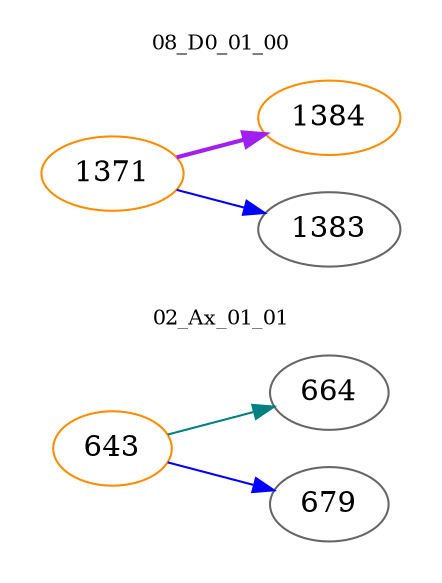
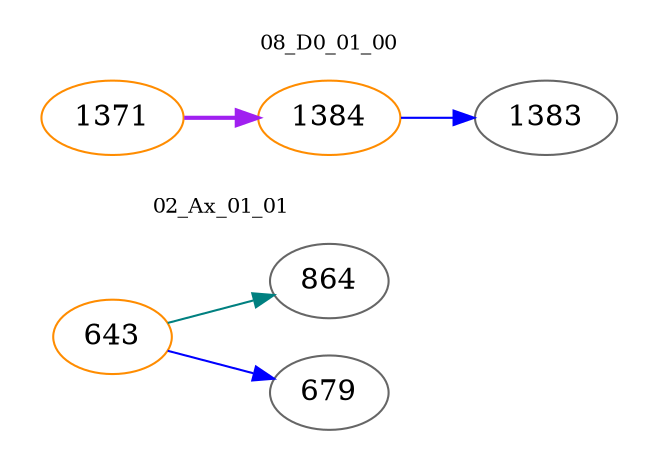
  digraph {
    rankdir=LR
    node [color=darkorange]
    edge [color=blue style=solid]
    n1 [label=643]
    n2 [color=gray40 label=679]
-   n3 [color=gray40 label=664]
+   n3 [color=gray40 label=864]
    n4 [label=1371]
    n5 [color=gray40 label=1383]
    n6 [label=1384]
    subgraph cluster_1 {
      color=white
      fontsize=10
      label="02_Ax_01_01"
      n1
      n2
      n3
    }
    subgraph cluster_2 {
      color=white
      fontsize=10
      label="08_D0_01_00"
      n4
      n5
      n6
    }
    n1 -> n2
    n1 -> n3 [color=teal]
-   n4 -> n5
+   n6 -> n5
    n4 -> n6 [color=purple style=bold]
  }
